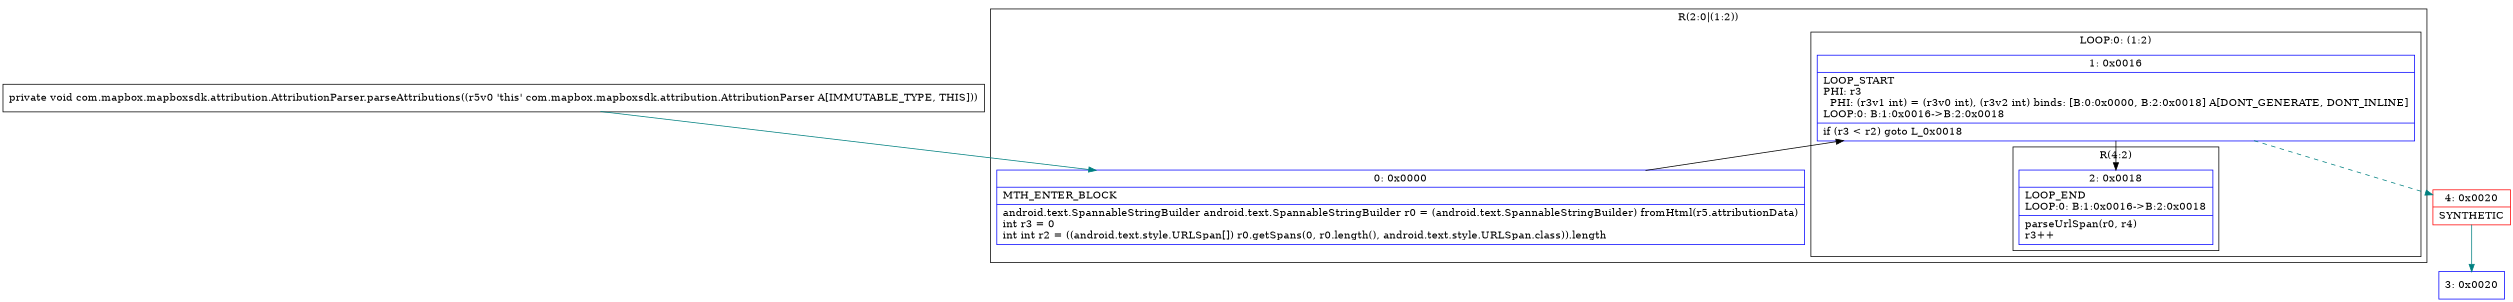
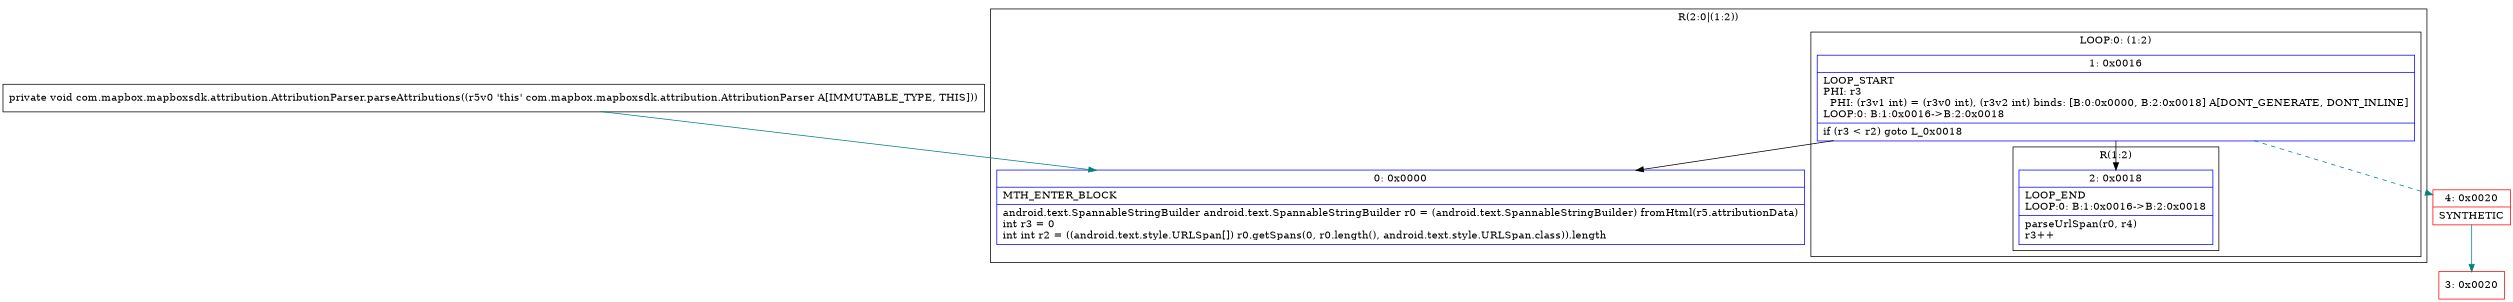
  digraph {
    node [color=blue shape=record]
    edge [color=teal]
    n1 [label="{2\:\ 0x0018|LOOP_END\lLOOP:0: B:1:0x0016\-\>B:2:0x0018\l|parseUrlSpan(r0, r4)\lr3++\l}"]
    n2 [label="{1\:\ 0x0016|LOOP_START\lPHI: r3 \l  PHI: (r3v1 int) = (r3v0 int), (r3v2 int) binds: [B:0:0x0000, B:2:0x0018] A[DONT_GENERATE, DONT_INLINE]\lLOOP:0: B:1:0x0016\-\>B:2:0x0018\l|if (r3 \< r2) goto L_0x0018\l}"]
    n3 [label="{0\:\ 0x0000|MTH_ENTER_BLOCK\l|android.text.SpannableStringBuilder android.text.SpannableStringBuilder r0 = (android.text.SpannableStringBuilder) fromHtml(r5.attributionData)\lint r3 = 0\lint int r2 = ((android.text.style.URLSpan[]) r0.getSpans(0, r0.length(), android.text.style.URLSpan.class)).length\l}"]
    n4 [color=red label="{4\:\ 0x0020|SYNTHETIC\l}"]
-   n5 [label="{3\:\ 0x0020}"]
+   n5 [color=red label="{3\:\ 0x0020}"]
    n6 [label="{private void com.mapbox.mapboxsdk.attribution.AttributionParser.parseAttributions((r5v0 'this' com.mapbox.mapboxsdk.attribution.AttributionParser A[IMMUTABLE_TYPE, THIS])) }" color=""]
    subgraph cluster_1 {
      label="R(2:0|(1:2))"
      n3
      subgraph cluster_2 {
        label="LOOP:0: (1:2)"
        n2
        subgraph cluster_3 {
-         label="R(4:2)"
+         label="R(1:2)"
          n1
        }
      }
    }
    n2 -> n1 [color=black]
    n2 -> n4 [style=dashed]
-   n3 -> n2 [color=black]
+   n2 -> n3 [color=black]
    n4 -> n5
    n6 -> n3
  }
